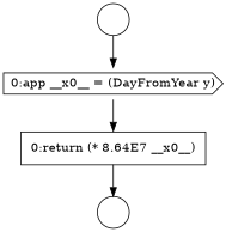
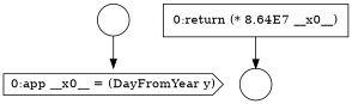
  digraph {
    node [color=black fillcolor=white shape=circle style=filled]
    edge [color=black]
    n1 [label=" "]
    n2 [label=<<font color="black">0:app __x0__ = (DayFromYear y)</font>> shape=cds]
    n3 [label=<<font color="black">     <table border="0" cellborder="1" cellspacing="0" cellpadding="10">       <tr><td align="left">0:return (* 8.64E7 __x0__)</td></tr>     </table>   </font>> margin=0 shape=none]
    n4 [label=" "]
    n1 -> n2
-   n2 -> n3
    n3 -> n4
  }
